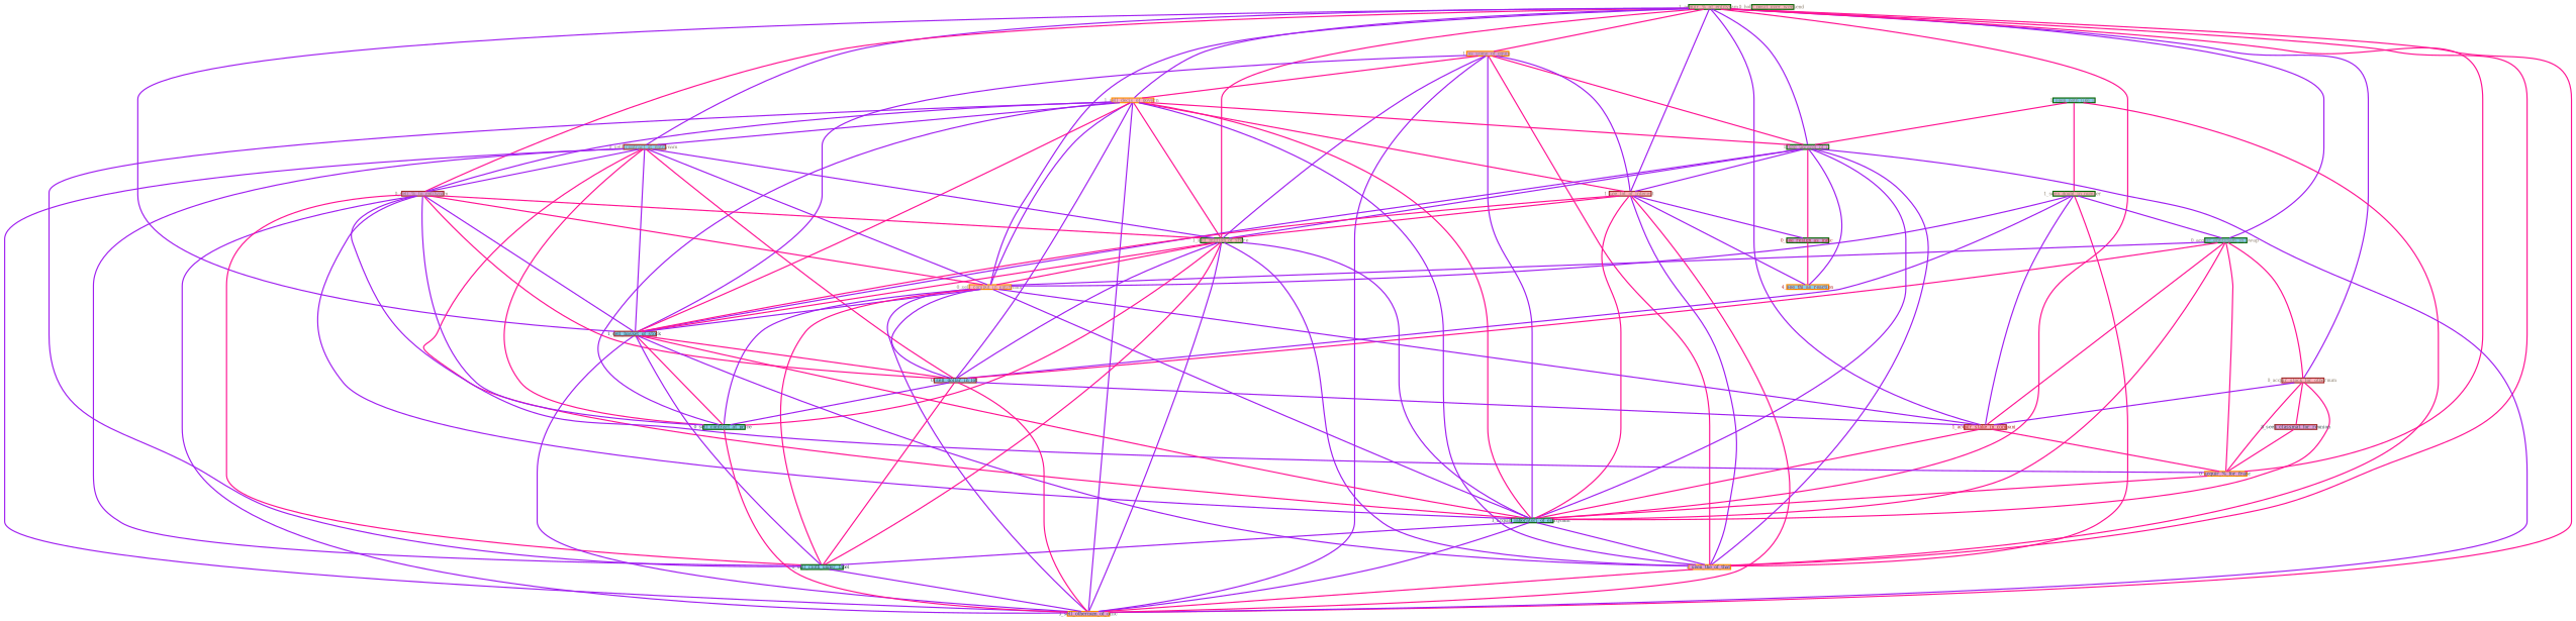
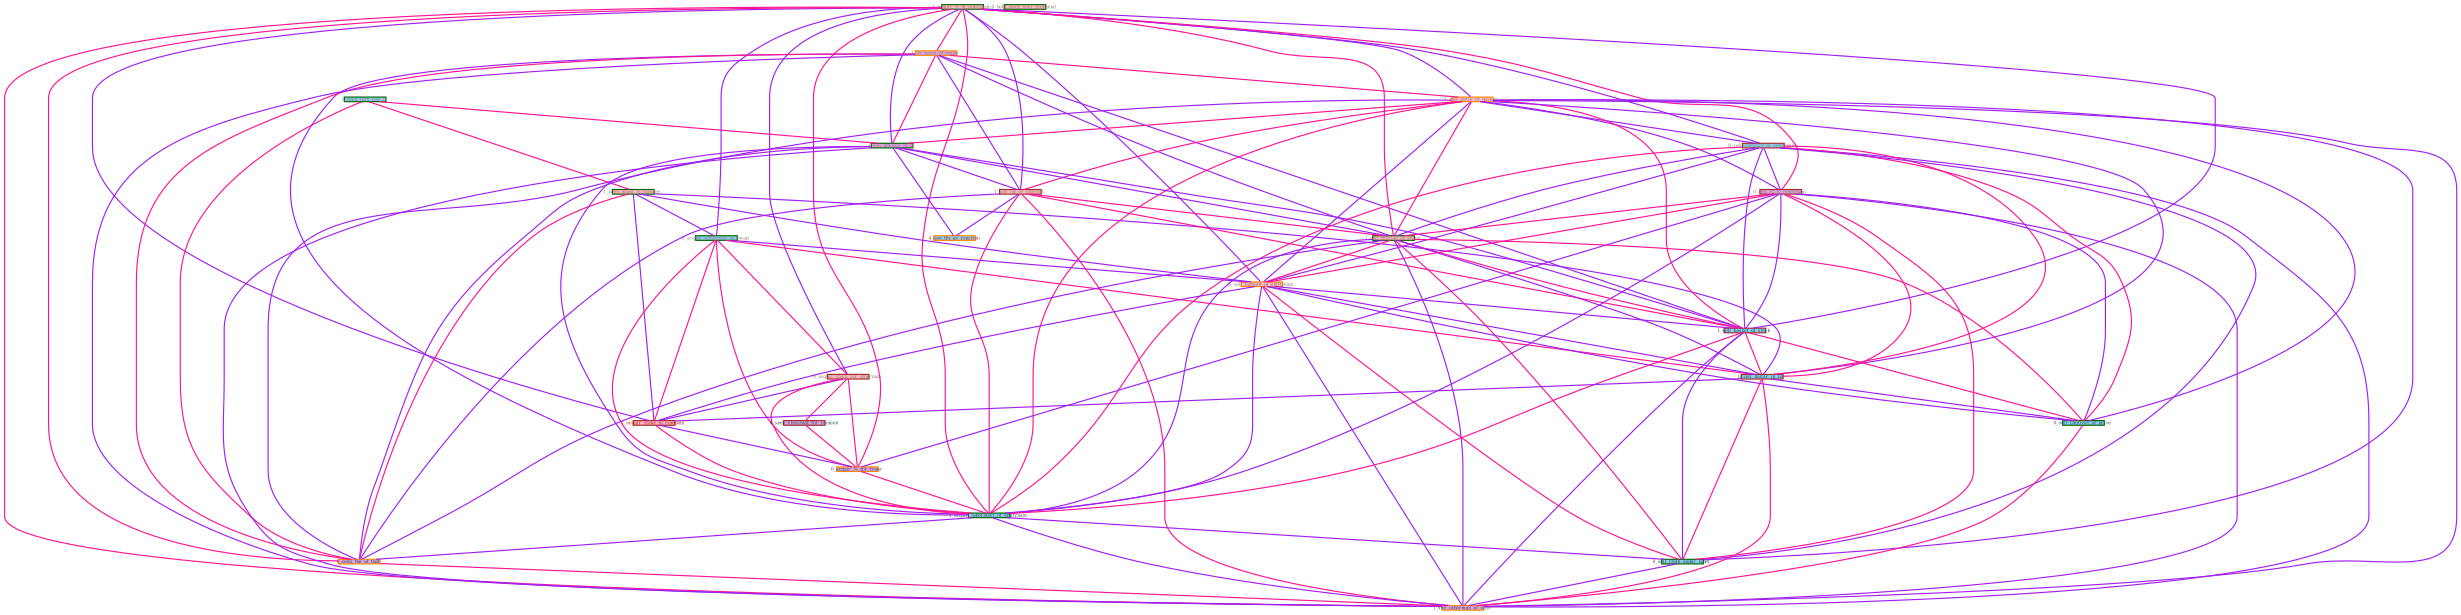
  graph {
    node [color=darkgreen fillcolor=lightpink fixedsize=true fontcolor="#8b7d6b" fontsize=4 shape=polygon style=filled]
    edge [color=purple w=1]
    "1_acquir_%_of_entitynam " [height=.06 width=.5]
    "1_seen_noth_like_it " [fillcolor=skyblue height=.06 width=.5]
    "0_hold_posit_over_weekend " [height=.06 width=.5]
    "1_us_some_of_equip " [color=darkorange fillcolor=plum height=.06 width=.5]
    "1_seen_doubl_in_number " [height=.06 width=.5]
    "1_sell_decis_of_govern " [color=darkorange height=.06 width=.5]
    "0_acquir_entitynam_in_swap " [fillcolor=skyblue height=.06 width=.5]
    "1_see_unravel_of_it " [fillcolor=plum height=.06 width=.5]
    "1_see_lot_of_interest " [color=brown height=.06 width=.5]
    "0_sell_contract_at_entitynam " [color=brown fillcolor=skyblue height=.06 width=.5]
    "0_sell_%_to_entitynam " [color=brown fillcolor=plum height=.06 width=.5]
    "1_sell_million_of_share " [height=.06 width=.5]
    "0_sell_comput_in_entitynam " [color=darkorange height=.06 width=.5]
    "0_acquir_stock_for_othernum " [color=brown height=.06 width=.5]
-   "0_see_resign_as_indic " [fillcolor=plum fontcolor="#b22222" height=.06 width=.5]
    "1_acquir_stake_in_compani " [color=brown fontcolor="#b22222" height=.06 width=.5]
    n17 [color=darkorange fillcolor=skyblue fontcolor="#b22222" height=.06 label="4_see_thi_as_reaction" width=.5]
    "1_sell_basket_of_stock " [color=brown fillcolor=skyblue fontcolor="#2f4f4f" height=.06 width=.5]
    "0_acquir_%_for_franc " [color=darkorange fillcolor=plum fontcolor="#2f4f4f" height=.06 width=.5]
    "1_acquir_laboratori_of_entitynam " [fillcolor=skyblue fontcolor="#2f4f4f" height=.06 width=.5]
    "1_seen_the_of_that " [color=darkorange fillcolor=plum fontcolor="#2f4f4f" height=.06 width=.5]
-   "1_sell_othernum_of_offic " [color=darkorange fillcolor=plum fontcolor="#2f4f4f" height=.06 width=.5 label="3_sell_othernum_of_offic"]
+   "1_sell_othernum_of_offic " [color=darkorange fillcolor=plum fontcolor="#2f4f4f" height=.06 width=.5]
    "0_sell_dollar_in_lot " [color=brown fillcolor=skyblue fontcolor="#2f4f4f" height=.06 width=.5]
    "0_sell_contract_at_price " [fillcolor=skyblue fontcolor="#2f4f4f" height=.06 width=.5]
    "0_sell_cloth_under_label " [fillcolor=skyblue fontcolor="#2f4f4f" height=.06 width=.5]
    n26 [color=brown fillcolor=plum fontcolor="#2f4f4f" height=.06 label="8_seek_classmat_for_reunion" width=.5]
    subgraph sub_1 {
      "1_acquir_%_of_entitynam "
      "1_seen_noth_like_it "
      "0_hold_posit_over_weekend "
      "1_us_some_of_equip "
      "1_seen_doubl_in_number "
      "1_sell_decis_of_govern "
      "0_acquir_entitynam_in_swap "
      "1_see_unravel_of_it "
      "1_see_lot_of_interest "
      "0_sell_contract_at_entitynam "
      "0_sell_%_to_entitynam "
      "1_sell_million_of_share "
      "0_sell_comput_in_entitynam "
      "0_acquir_stock_for_othernum "
    }
    subgraph sub_2 {
-     "0_see_resign_as_indic "
      "1_acquir_stake_in_compani "
      n17
    }
    "1_acquir_%_of_entitynam " -- "1_us_some_of_equip " [color=deeppink]
    "1_acquir_%_of_entitynam " -- "1_sell_decis_of_govern "
    "1_acquir_%_of_entitynam " -- "0_acquir_entitynam_in_swap "
    "1_acquir_%_of_entitynam " -- "1_see_unravel_of_it "
    "1_acquir_%_of_entitynam " -- "1_see_lot_of_interest "
    "1_acquir_%_of_entitynam " -- "0_sell_contract_at_entitynam "
    "1_acquir_%_of_entitynam " -- "0_sell_%_to_entitynam " [color=deeppink w=2]
    "1_acquir_%_of_entitynam " -- "1_sell_million_of_share " [color=deeppink]
    "1_acquir_%_of_entitynam " -- "0_sell_comput_in_entitynam "
    "1_acquir_%_of_entitynam " -- "0_acquir_stock_for_othernum "
    "1_acquir_%_of_entitynam " -- "1_acquir_stake_in_compani "
    "1_acquir_%_of_entitynam " -- "1_sell_basket_of_stock "
    "1_acquir_%_of_entitynam " -- "0_acquir_%_for_franc " [color=deeppink w=2]
    "1_acquir_%_of_entitynam " -- "1_acquir_laboratori_of_entitynam " [color=deeppink w=3]
    "1_acquir_%_of_entitynam " -- "1_seen_the_of_that " [color=deeppink]
    "1_acquir_%_of_entitynam " -- "1_sell_othernum_of_offic " [color=deeppink]
    "1_seen_noth_like_it " -- "1_seen_doubl_in_number " [color=deeppink]
    "1_seen_noth_like_it " -- "1_see_unravel_of_it " [color=deeppink]
    "1_seen_noth_like_it " -- "1_seen_the_of_that " [color=deeppink]
    "1_us_some_of_equip " -- "1_sell_decis_of_govern " [color=deeppink]
    "1_us_some_of_equip " -- "1_see_unravel_of_it " [color=deeppink]
    "1_us_some_of_equip " -- "1_see_lot_of_interest "
    "1_us_some_of_equip " -- "1_sell_million_of_share "
    "1_us_some_of_equip " -- "1_sell_basket_of_stock "
    "1_us_some_of_equip " -- "1_acquir_laboratori_of_entitynam "
    "1_us_some_of_equip " -- "1_seen_the_of_that " [color=deeppink]
    "1_us_some_of_equip " -- "1_sell_othernum_of_offic "
    "1_seen_doubl_in_number " -- "0_acquir_entitynam_in_swap "
    "1_seen_doubl_in_number " -- "0_sell_comput_in_entitynam "
    "1_seen_doubl_in_number " -- "1_acquir_stake_in_compani "
    "1_seen_doubl_in_number " -- "1_seen_the_of_that " [color=deeppink]
    "1_seen_doubl_in_number " -- "0_sell_dollar_in_lot "
    "1_sell_decis_of_govern " -- "1_see_unravel_of_it " [color=deeppink]
    "1_sell_decis_of_govern " -- "1_see_lot_of_interest " [color=deeppink]
    "1_sell_decis_of_govern " -- "0_sell_contract_at_entitynam "
    "1_sell_decis_of_govern " -- "0_sell_%_to_entitynam "
    "1_sell_decis_of_govern " -- "1_sell_million_of_share " [color=deeppink w=2]
    "1_sell_decis_of_govern " -- "0_sell_comput_in_entitynam "
    "1_sell_decis_of_govern " -- "1_sell_basket_of_stock " [color=deeppink w=2]
    "1_sell_decis_of_govern " -- "1_acquir_laboratori_of_entitynam " [color=deeppink]
    "1_sell_decis_of_govern " -- "1_seen_the_of_that "
    "1_sell_decis_of_govern " -- "1_sell_othernum_of_offic " [w=2]
    "1_sell_decis_of_govern " -- "0_sell_dollar_in_lot "
    "1_sell_decis_of_govern " -- "0_sell_contract_at_price "
    "1_sell_decis_of_govern " -- "0_sell_cloth_under_label "
    "0_acquir_entitynam_in_swap " -- "0_sell_comput_in_entitynam "
    "0_acquir_entitynam_in_swap " -- "0_acquir_stock_for_othernum " [color=deeppink]
    "0_acquir_entitynam_in_swap " -- "1_acquir_stake_in_compani " [color=deeppink w=2]
    "0_acquir_entitynam_in_swap " -- "0_acquir_%_for_franc " [color=deeppink]
    "0_acquir_entitynam_in_swap " -- "1_acquir_laboratori_of_entitynam " [color=deeppink]
    "0_acquir_entitynam_in_swap " -- "0_sell_dollar_in_lot " [color=deeppink]
    "1_see_unravel_of_it " -- "1_see_lot_of_interest " [w=2]
    "1_see_unravel_of_it " -- "1_sell_million_of_share "
-   "1_see_unravel_of_it " -- "0_see_resign_as_indic " [color=deeppink]
    "1_see_unravel_of_it " -- n17
    "1_see_unravel_of_it " -- "1_sell_basket_of_stock "
    "1_see_unravel_of_it " -- "1_acquir_laboratori_of_entitynam "
    "1_see_unravel_of_it " -- "1_seen_the_of_that "
    "1_see_unravel_of_it " -- "1_sell_othernum_of_offic "
    "1_see_lot_of_interest " -- "1_sell_million_of_share " [color=deeppink]
-   "1_see_lot_of_interest " -- "0_see_resign_as_indic "
    "1_see_lot_of_interest " -- n17
    "1_see_lot_of_interest " -- "1_sell_basket_of_stock " [color=deeppink]
    "1_see_lot_of_interest " -- "1_acquir_laboratori_of_entitynam " [color=deeppink]
    "1_see_lot_of_interest " -- "1_seen_the_of_that "
    "1_see_lot_of_interest " -- "1_sell_othernum_of_offic " [color=deeppink]
    "0_sell_contract_at_entitynam " -- "0_sell_%_to_entitynam " [w=2]
    "0_sell_contract_at_entitynam " -- "1_sell_million_of_share "
    "0_sell_contract_at_entitynam " -- "0_sell_comput_in_entitynam " [w=2]
    "0_sell_contract_at_entitynam " -- "1_sell_basket_of_stock "
    "0_sell_contract_at_entitynam " -- "1_acquir_laboratori_of_entitynam " [color=deeppink]
    "0_sell_contract_at_entitynam " -- "1_sell_othernum_of_offic "
    "0_sell_contract_at_entitynam " -- "0_sell_dollar_in_lot " [color=deeppink]
    "0_sell_contract_at_entitynam " -- "0_sell_contract_at_price " [color=deeppink w=3]
    "0_sell_contract_at_entitynam " -- "0_sell_cloth_under_label "
    "0_sell_%_to_entitynam " -- "1_sell_million_of_share " [color=deeppink]
    "0_sell_%_to_entitynam " -- "0_sell_comput_in_entitynam " [color=deeppink w=2]
    "0_sell_%_to_entitynam " -- "1_sell_basket_of_stock "
    "0_sell_%_to_entitynam " -- "0_acquir_%_for_franc "
    "0_sell_%_to_entitynam " -- "1_acquir_laboratori_of_entitynam "
    "0_sell_%_to_entitynam " -- "1_sell_othernum_of_offic "
    "0_sell_%_to_entitynam " -- "0_sell_dollar_in_lot " [color=deeppink]
    "0_sell_%_to_entitynam " -- "0_sell_contract_at_price "
    "0_sell_%_to_entitynam " -- "0_sell_cloth_under_label " [color=deeppink]
    "1_sell_million_of_share " -- "0_sell_comput_in_entitynam " [color=deeppink]
    "1_sell_million_of_share " -- "1_sell_basket_of_stock " [color=deeppink w=2]
    "1_sell_million_of_share " -- "1_acquir_laboratori_of_entitynam "
    "1_sell_million_of_share " -- "1_seen_the_of_that "
    "1_sell_million_of_share " -- "1_sell_othernum_of_offic " [w=2]
    "1_sell_million_of_share " -- "0_sell_dollar_in_lot "
    "1_sell_million_of_share " -- "0_sell_contract_at_price " [color=deeppink]
    "1_sell_million_of_share " -- "0_sell_cloth_under_label " [color=deeppink]
    "0_sell_comput_in_entitynam " -- "1_acquir_stake_in_compani "
    "0_sell_comput_in_entitynam " -- "1_sell_basket_of_stock "
    "0_sell_comput_in_entitynam " -- "1_acquir_laboratori_of_entitynam "
    "0_sell_comput_in_entitynam " -- "1_sell_othernum_of_offic "
    "0_sell_comput_in_entitynam " -- "0_sell_dollar_in_lot " [w=2]
    "0_sell_comput_in_entitynam " -- "0_sell_contract_at_price "
    "0_sell_comput_in_entitynam " -- "0_sell_cloth_under_label " [color=deeppink]
    "0_acquir_stock_for_othernum " -- "1_acquir_stake_in_compani "
    "0_acquir_stock_for_othernum " -- "0_acquir_%_for_franc " [color=deeppink w=2]
    "0_acquir_stock_for_othernum " -- "1_acquir_laboratori_of_entitynam " [color=deeppink]
    "0_acquir_stock_for_othernum " -- n26 [color=deeppink]
-   "0_see_resign_as_indic " -- n17 [color=deeppink w=2]
-   "1_acquir_stake_in_compani " -- "0_acquir_%_for_franc " [color=deeppink]
+   "1_acquir_stake_in_compani " -- "0_acquir_%_for_franc "
    "1_acquir_stake_in_compani " -- "1_acquir_laboratori_of_entitynam " [color=deeppink]
    "1_sell_basket_of_stock " -- "1_acquir_laboratori_of_entitynam " [color=deeppink]
-   "1_sell_basket_of_stock " -- "1_seen_the_of_that "
    "1_sell_basket_of_stock " -- "1_sell_othernum_of_offic " [w=2]
    "1_sell_basket_of_stock " -- "0_sell_dollar_in_lot " [color=deeppink]
    "1_sell_basket_of_stock " -- "0_sell_contract_at_price " [color=deeppink]
    "1_sell_basket_of_stock " -- "0_sell_cloth_under_label "
    "0_acquir_%_for_franc " -- "1_acquir_laboratori_of_entitynam " [color=deeppink]
    "1_acquir_laboratori_of_entitynam " -- "1_seen_the_of_that "
    "1_acquir_laboratori_of_entitynam " -- "1_sell_othernum_of_offic "
    "1_acquir_laboratori_of_entitynam " -- "0_sell_cloth_under_label "
    "1_seen_the_of_that " -- "1_sell_othernum_of_offic " [color=deeppink]
    "0_sell_dollar_in_lot " -- "1_acquir_stake_in_compani "
    "0_sell_dollar_in_lot " -- "1_sell_othernum_of_offic " [color=deeppink]
    "0_sell_dollar_in_lot " -- "0_sell_contract_at_price "
    "0_sell_dollar_in_lot " -- "0_sell_cloth_under_label " [color=deeppink]
    "0_sell_contract_at_price " -- "1_sell_othernum_of_offic " [color=deeppink]
    "0_sell_cloth_under_label " -- "1_sell_othernum_of_offic "
    n26 -- "0_acquir_%_for_franc " [color=deeppink]
  }
